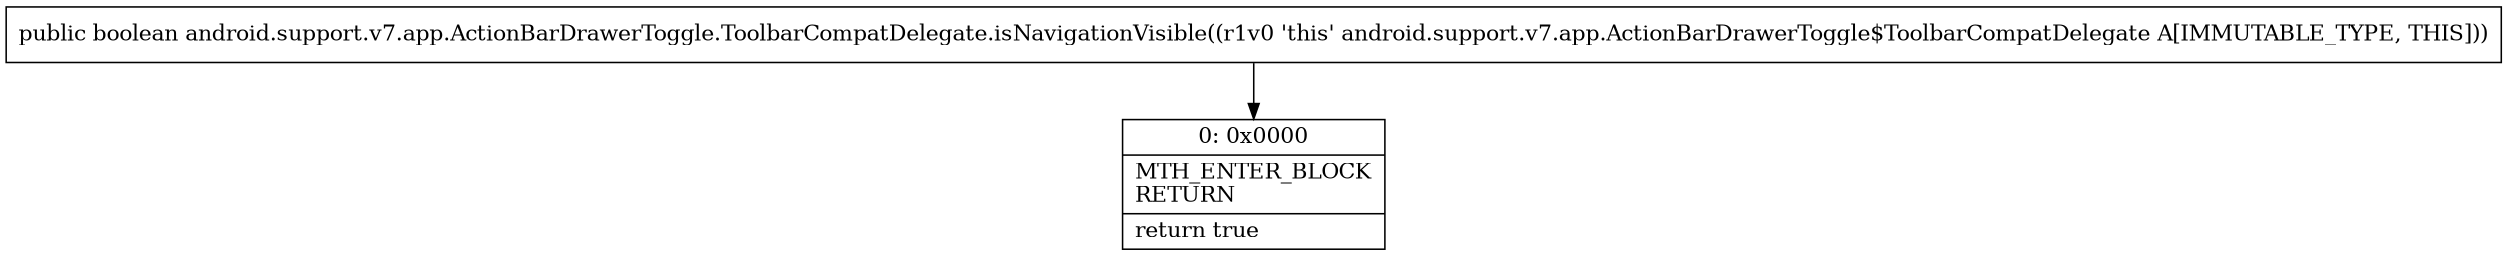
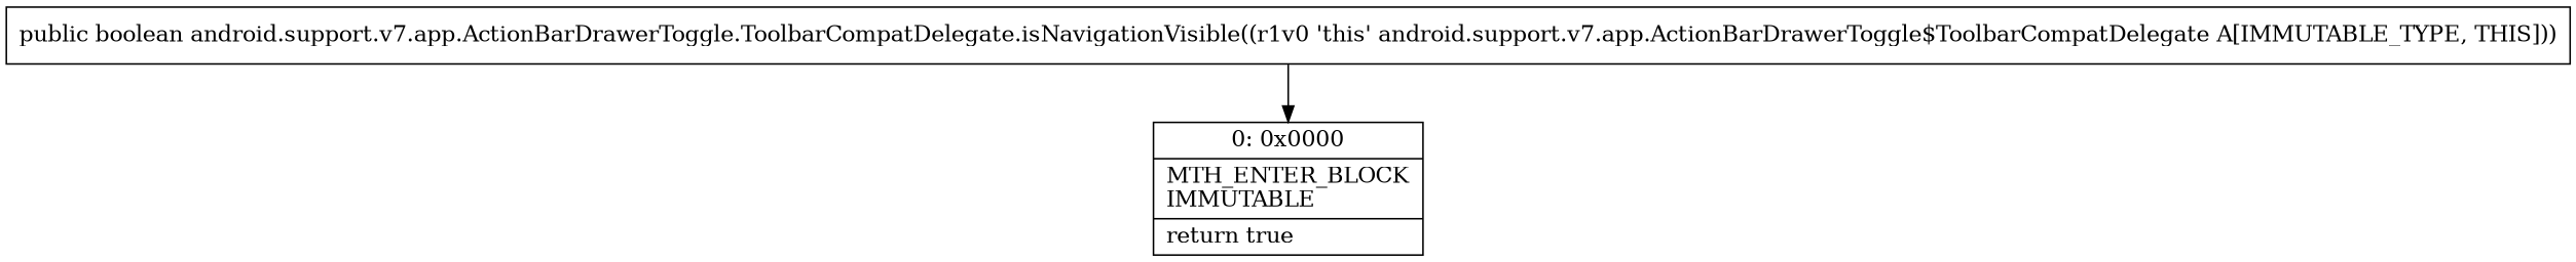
  digraph {
    node [shape=record]
-   n1 [label="{0\:\ 0x0000|MTH_ENTER_BLOCK\lRETURN\l|return true\l}"]
+   n1 [label="{0\:\ 0x0000|MTH_ENTER_BLOCK\lIMMUTABLE\l|return true\l}"]
    n2 [label="{public boolean android.support.v7.app.ActionBarDrawerToggle.ToolbarCompatDelegate.isNavigationVisible((r1v0 'this' android.support.v7.app.ActionBarDrawerToggle$ToolbarCompatDelegate A[IMMUTABLE_TYPE, THIS])) }"]
    n2 -> n1
  }
